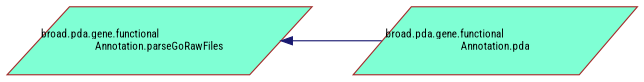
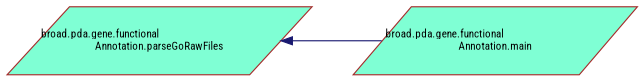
  digraph {
    rankdir=LR
    fontname="Roboto Condensed"
    node [color=brown fillcolor=aquamarine fontname="Roboto Condensed" fontsize=10 shape=parallelogram style=filled]
    n1 [fontcolor=black height=0.2 label="broad.pda.gene.functional\lAnnotation.parseGoRawFiles" width=0.4]
-   n2 [height=0.2 label="broad.pda.gene.functional\lAnnotation.pda" width=0.4]
+   n2 [height=0.2 label="broad.pda.gene.functional\lAnnotation.main" width=0.4]
    n1 -> n2 [color=midnightblue dir=back fontname="Roboto Condensed" fontsize=10 labelfontname=Helvetica labelfontsize=10 style=solid]
  }
